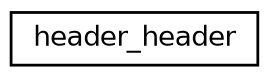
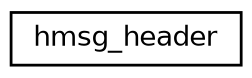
  digraph {
    rankdir=LR
-   n1 [color=black fillcolor=white fontname=Helvetica fontsize=10 height=0.2 label=header_header shape=record style=filled width=0.4]
+   n1 [color=black fillcolor=white fontname=Helvetica fontsize=10 height=0.2 label=hmsg_header shape=record style=filled width=0.4]
  }
